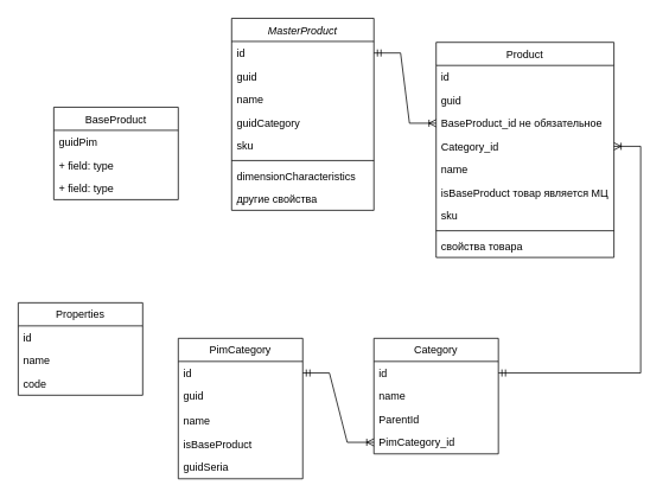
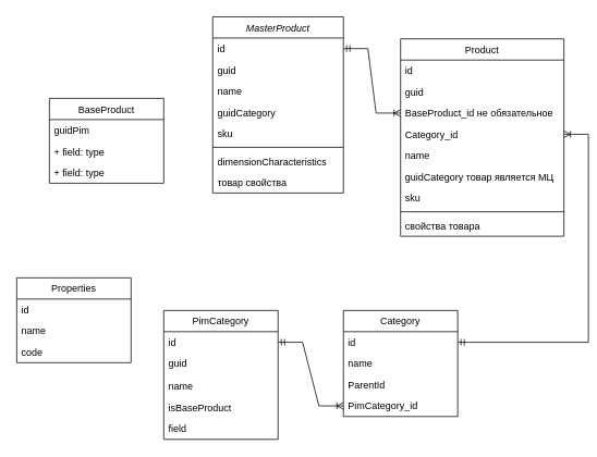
  <mxCell id="0" />
  <mxCell id="1" parent="0" />
  <mxCell id="2" value="MasterProduct" style="swimlane;fontStyle=2;align=center;verticalAlign=top;childLayout=stackLayout;horizontal=1;startSize=26;horizontalStack=0;resizeParent=1;resizeLast=0;collapsible=1;marginBottom=0;rounded=0;shadow=0;strokeWidth=1;" parent="1" vertex="1"><mxGeometry x="260" y="20" width="160" height="216" as="geometry"><mxRectangle x="230" y="140" width="160" height="26" as="alternateBounds" /></mxGeometry></mxCell>
  <mxCell id="3" value="id" style="text;align=left;verticalAlign=top;spacingLeft=4;spacingRight=4;overflow=hidden;rotatable=0;points=[[0,0.5],[1,0.5]];portConstraint=eastwest;" parent="2" vertex="1"><mxGeometry y="26" width="160" height="26" as="geometry" /></mxCell>
  <mxCell id="4" value="guid" style="text;align=left;verticalAlign=top;spacingLeft=4;spacingRight=4;overflow=hidden;rotatable=0;points=[[0,0.5],[1,0.5]];portConstraint=eastwest;" parent="2" vertex="1"><mxGeometry y="52" width="160" height="26" as="geometry" /></mxCell>
  <mxCell id="5" value="name" style="text;align=left;verticalAlign=top;spacingLeft=4;spacingRight=4;overflow=hidden;rotatable=0;points=[[0,0.5],[1,0.5]];portConstraint=eastwest;rounded=0;shadow=0;html=0;" parent="2" vertex="1"><mxGeometry y="78" width="160" height="26" as="geometry" /></mxCell>
  <mxCell id="6" value="guidCategory" style="text;align=left;verticalAlign=top;spacingLeft=4;spacingRight=4;overflow=hidden;rotatable=0;points=[[0,0.5],[1,0.5]];portConstraint=eastwest;rounded=0;shadow=0;html=0;" parent="2" vertex="1"><mxGeometry y="104" width="160" height="26" as="geometry" /></mxCell>
  <mxCell id="7" value="sku" style="text;align=left;verticalAlign=top;spacingLeft=4;spacingRight=4;overflow=hidden;rotatable=0;points=[[0,0.5],[1,0.5]];portConstraint=eastwest;rounded=0;shadow=0;html=0;" parent="2" vertex="1"><mxGeometry y="130" width="160" height="26" as="geometry" /></mxCell>
  <mxCell id="8" value="" style="line;html=1;strokeWidth=1;align=left;verticalAlign=middle;spacingTop=-1;spacingLeft=3;spacingRight=3;rotatable=0;labelPosition=right;points=[];portConstraint=eastwest;" parent="2" vertex="1"><mxGeometry y="156" width="160" height="8" as="geometry" /></mxCell>
  <mxCell id="9" value="dimensionCharacteristics" style="text;align=left;verticalAlign=top;spacingLeft=4;spacingRight=4;overflow=hidden;rotatable=0;points=[[0,0.5],[1,0.5]];portConstraint=eastwest;" parent="2" vertex="1"><mxGeometry y="164" width="160" height="26" as="geometry" /></mxCell>
- <mxCell id="10" value="другие свойства" style="text;align=left;verticalAlign=top;spacingLeft=4;spacingRight=4;overflow=hidden;rotatable=0;points=[[0,0.5],[1,0.5]];portConstraint=eastwest;" parent="2" vertex="1"><mxGeometry y="190" width="160" height="26" as="geometry" /></mxCell>
+ <mxCell id="10" value="товар свойства" style="text;align=left;verticalAlign=top;spacingLeft=4;spacingRight=4;overflow=hidden;rotatable=0;points=[[0,0.5],[1,0.5]];portConstraint=eastwest;" parent="2" vertex="1"><mxGeometry y="190" width="160" height="26" as="geometry" /></mxCell>
  <mxCell id="11" value="Product" style="swimlane;fontStyle=0;align=center;verticalAlign=top;childLayout=stackLayout;horizontal=1;startSize=26;horizontalStack=0;resizeParent=1;resizeLast=0;collapsible=1;marginBottom=0;rounded=0;shadow=0;strokeWidth=1;" parent="1" vertex="1"><mxGeometry x="490" y="47" width="200" height="242" as="geometry"><mxRectangle x="550" y="140" width="160" height="26" as="alternateBounds" /></mxGeometry></mxCell>
  <mxCell id="12" value="id" style="text;align=left;verticalAlign=top;spacingLeft=4;spacingRight=4;overflow=hidden;rotatable=0;points=[[0,0.5],[1,0.5]];portConstraint=eastwest;" parent="11" vertex="1"><mxGeometry y="26" width="200" height="26" as="geometry" /></mxCell>
  <mxCell id="13" value="guid" style="text;align=left;verticalAlign=top;spacingLeft=4;spacingRight=4;overflow=hidden;rotatable=0;points=[[0,0.5],[1,0.5]];portConstraint=eastwest;rounded=0;shadow=0;html=0;" parent="11" vertex="1"><mxGeometry y="52" width="200" height="26" as="geometry" /></mxCell>
  <mxCell id="14" value="BaseProduct_id не обязательное" style="text;align=left;verticalAlign=top;spacingLeft=4;spacingRight=4;overflow=hidden;rotatable=0;points=[[0,0.5],[1,0.5]];portConstraint=eastwest;rounded=0;shadow=0;html=0;" parent="11" vertex="1"><mxGeometry y="78" width="200" height="26" as="geometry" /></mxCell>
  <mxCell id="15" value="Category_id" style="text;align=left;verticalAlign=top;spacingLeft=4;spacingRight=4;overflow=hidden;rotatable=0;points=[[0,0.5],[1,0.5]];portConstraint=eastwest;rounded=0;shadow=0;html=0;" parent="11" vertex="1"><mxGeometry y="104" width="200" height="26" as="geometry" /></mxCell>
  <mxCell id="16" value="name" style="text;align=left;verticalAlign=top;spacingLeft=4;spacingRight=4;overflow=hidden;rotatable=0;points=[[0,0.5],[1,0.5]];portConstraint=eastwest;rounded=0;shadow=0;html=0;" parent="11" vertex="1"><mxGeometry y="130" width="200" height="26" as="geometry" /></mxCell>
- <mxCell id="17" value="isBaseProduct товар является МЦ" style="text;align=left;verticalAlign=top;spacingLeft=4;spacingRight=4;overflow=hidden;rotatable=0;points=[[0,0.5],[1,0.5]];portConstraint=eastwest;rounded=0;shadow=0;html=0;" vertex="1" parent="11"><mxGeometry y="156" width="200" height="26" as="geometry" /></mxCell>
+ <mxCell id="17" value="guidCategory товар является МЦ" style="text;align=left;verticalAlign=top;spacingLeft=4;spacingRight=4;overflow=hidden;rotatable=0;points=[[0,0.5],[1,0.5]];portConstraint=eastwest;rounded=0;shadow=0;html=0;" vertex="1" parent="11"><mxGeometry y="156" width="200" height="26" as="geometry" /></mxCell>
  <mxCell id="18" value="sku" style="text;align=left;verticalAlign=top;spacingLeft=4;spacingRight=4;overflow=hidden;rotatable=0;points=[[0,0.5],[1,0.5]];portConstraint=eastwest;rounded=0;shadow=0;html=0;" parent="11" vertex="1"><mxGeometry y="182" width="200" height="26" as="geometry" /></mxCell>
  <mxCell id="19" value="" style="line;html=1;strokeWidth=1;align=left;verticalAlign=middle;spacingTop=-1;spacingLeft=3;spacingRight=3;rotatable=0;labelPosition=right;points=[];portConstraint=eastwest;" parent="11" vertex="1"><mxGeometry y="208" width="200" height="8" as="geometry" /></mxCell>
  <mxCell id="20" value="свойства товара" style="text;align=left;verticalAlign=top;spacingLeft=4;spacingRight=4;overflow=hidden;rotatable=0;points=[[0,0.5],[1,0.5]];portConstraint=eastwest;" parent="11" vertex="1"><mxGeometry y="216" width="200" height="26" as="geometry" /></mxCell>
  <mxCell id="21" value="PimCategory" style="swimlane;fontStyle=0;childLayout=stackLayout;horizontal=1;startSize=26;fillColor=none;horizontalStack=0;resizeParent=1;resizeParentMax=0;resizeLast=0;collapsible=1;marginBottom=0;" vertex="1" parent="1"><mxGeometry x="200" y="380" width="140" height="158" as="geometry" /></mxCell>
  <mxCell id="22" value="id" style="text;strokeColor=none;fillColor=none;align=left;verticalAlign=top;spacingLeft=4;spacingRight=4;overflow=hidden;rotatable=0;points=[[0,0.5],[1,0.5]];portConstraint=eastwest;" vertex="1" parent="21"><mxGeometry y="26" width="140" height="26" as="geometry" /></mxCell>
  <mxCell id="23" value="guid" style="text;strokeColor=none;fillColor=none;align=left;verticalAlign=top;spacingLeft=4;spacingRight=4;overflow=hidden;rotatable=0;points=[[0,0.5],[1,0.5]];portConstraint=eastwest;" vertex="1" parent="21"><mxGeometry y="52" width="140" height="28" as="geometry" /></mxCell>
  <mxCell id="24" value="name" style="text;strokeColor=none;fillColor=none;align=left;verticalAlign=top;spacingLeft=4;spacingRight=4;overflow=hidden;rotatable=0;points=[[0,0.5],[1,0.5]];portConstraint=eastwest;" vertex="1" parent="21"><mxGeometry y="80" width="140" height="26" as="geometry" /></mxCell>
  <mxCell id="25" value="isBaseProduct" style="text;strokeColor=none;fillColor=none;align=left;verticalAlign=top;spacingLeft=4;spacingRight=4;overflow=hidden;rotatable=0;points=[[0,0.5],[1,0.5]];portConstraint=eastwest;" vertex="1" parent="21"><mxGeometry y="106" width="140" height="26" as="geometry" /></mxCell>
- <mxCell id="26" value="guidSeria" style="text;strokeColor=none;fillColor=none;align=left;verticalAlign=top;spacingLeft=4;spacingRight=4;overflow=hidden;rotatable=0;points=[[0,0.5],[1,0.5]];portConstraint=eastwest;" vertex="1" parent="21"><mxGeometry y="132" width="140" height="26" as="geometry" /></mxCell>
+ <mxCell id="26" value="field" style="text;strokeColor=none;fillColor=none;align=left;verticalAlign=top;spacingLeft=4;spacingRight=4;overflow=hidden;rotatable=0;points=[[0,0.5],[1,0.5]];portConstraint=eastwest;" vertex="1" parent="21"><mxGeometry y="132" width="140" height="26" as="geometry" /></mxCell>
  <mxCell id="27" value="Category" style="swimlane;fontStyle=0;childLayout=stackLayout;horizontal=1;startSize=26;fillColor=none;horizontalStack=0;resizeParent=1;resizeParentMax=0;resizeLast=0;collapsible=1;marginBottom=0;" vertex="1" parent="1"><mxGeometry x="420" y="380" width="140" height="130" as="geometry" /></mxCell>
  <mxCell id="28" value="id" style="text;strokeColor=none;fillColor=none;align=left;verticalAlign=top;spacingLeft=4;spacingRight=4;overflow=hidden;rotatable=0;points=[[0,0.5],[1,0.5]];portConstraint=eastwest;" vertex="1" parent="27"><mxGeometry y="26" width="140" height="26" as="geometry" /></mxCell>
  <mxCell id="29" value="name" style="text;strokeColor=none;fillColor=none;align=left;verticalAlign=top;spacingLeft=4;spacingRight=4;overflow=hidden;rotatable=0;points=[[0,0.5],[1,0.5]];portConstraint=eastwest;" vertex="1" parent="27"><mxGeometry y="52" width="140" height="26" as="geometry" /></mxCell>
  <mxCell id="30" value="ParentId" style="text;strokeColor=none;fillColor=none;align=left;verticalAlign=top;spacingLeft=4;spacingRight=4;overflow=hidden;rotatable=0;points=[[0,0.5],[1,0.5]];portConstraint=eastwest;" vertex="1" parent="27"><mxGeometry y="78" width="140" height="26" as="geometry" /></mxCell>
  <mxCell id="31" value="PimCategory_id" style="text;strokeColor=none;fillColor=none;align=left;verticalAlign=top;spacingLeft=4;spacingRight=4;overflow=hidden;rotatable=0;points=[[0,0.5],[1,0.5]];portConstraint=eastwest;" vertex="1" parent="27"><mxGeometry y="104" width="140" height="26" as="geometry" /></mxCell>
  <mxCell id="32" value="" style="edgeStyle=entityRelationEdgeStyle;fontSize=12;html=1;endArrow=ERoneToMany;startArrow=ERmandOne;rounded=0;exitX=1;exitY=0.5;exitDx=0;exitDy=0;entryX=0;entryY=0.5;entryDx=0;entryDy=0;" edge="1" parent="1" source="22" target="31"><mxGeometry width="100" height="100" relative="1" as="geometry"><mxPoint x="320" y="590" as="sourcePoint" /><mxPoint x="420" y="490" as="targetPoint" /></mxGeometry></mxCell>
  <mxCell id="33" value="" style="edgeStyle=entityRelationEdgeStyle;fontSize=12;html=1;endArrow=ERoneToMany;startArrow=ERmandOne;rounded=0;exitX=1;exitY=0.5;exitDx=0;exitDy=0;entryX=0;entryY=0.5;entryDx=0;entryDy=0;" edge="1" parent="1" source="3" target="14"><mxGeometry width="100" height="100" relative="1" as="geometry"><mxPoint x="380" y="340" as="sourcePoint" /><mxPoint x="480" y="240" as="targetPoint" /></mxGeometry></mxCell>
  <mxCell id="34" value="" style="edgeStyle=entityRelationEdgeStyle;fontSize=12;html=1;endArrow=ERoneToMany;startArrow=ERmandOne;rounded=0;exitX=1;exitY=0.5;exitDx=0;exitDy=0;" edge="1" parent="1" source="28" target="15"><mxGeometry width="100" height="100" relative="1" as="geometry"><mxPoint x="380" y="340" as="sourcePoint" /><mxPoint x="480" y="240" as="targetPoint" /></mxGeometry></mxCell>
  <mxCell id="35" value="Properties" style="swimlane;fontStyle=0;childLayout=stackLayout;horizontal=1;startSize=26;fillColor=none;horizontalStack=0;resizeParent=1;resizeParentMax=0;resizeLast=0;collapsible=1;marginBottom=0;" vertex="1" parent="1"><mxGeometry y="340" width="140" height="104" as="geometry" x="20" /></mxCell>
  <mxCell id="36" value="id" style="text;strokeColor=none;fillColor=none;align=left;verticalAlign=top;spacingLeft=4;spacingRight=4;overflow=hidden;rotatable=0;points=[[0,0.5],[1,0.5]];portConstraint=eastwest;" vertex="1" parent="35"><mxGeometry y="26" width="140" height="26" as="geometry" /></mxCell>
  <mxCell id="37" value="name" style="text;strokeColor=none;fillColor=none;align=left;verticalAlign=top;spacingLeft=4;spacingRight=4;overflow=hidden;rotatable=0;points=[[0,0.5],[1,0.5]];portConstraint=eastwest;" vertex="1" parent="35"><mxGeometry y="52" width="140" height="26" as="geometry" /></mxCell>
  <mxCell id="38" value="code" style="text;strokeColor=none;fillColor=none;align=left;verticalAlign=top;spacingLeft=4;spacingRight=4;overflow=hidden;rotatable=0;points=[[0,0.5],[1,0.5]];portConstraint=eastwest;" vertex="1" parent="35"><mxGeometry y="78" width="140" height="26" as="geometry" /></mxCell>
  <mxCell id="39" value="BaseProduct" style="swimlane;fontStyle=0;childLayout=stackLayout;horizontal=1;startSize=26;fillColor=none;horizontalStack=0;resizeParent=1;resizeParentMax=0;resizeLast=0;collapsible=1;marginBottom=0;" vertex="1" parent="1"><mxGeometry x="60" y="120" width="140" height="104" as="geometry" /></mxCell>
  <mxCell id="40" value="guidPim" style="text;strokeColor=none;fillColor=none;align=left;verticalAlign=top;spacingLeft=4;spacingRight=4;overflow=hidden;rotatable=0;points=[[0,0.5],[1,0.5]];portConstraint=eastwest;" vertex="1" parent="39"><mxGeometry y="26" width="140" height="26" as="geometry" /></mxCell>
  <mxCell id="41" value="+ field: type" style="text;strokeColor=none;fillColor=none;align=left;verticalAlign=top;spacingLeft=4;spacingRight=4;overflow=hidden;rotatable=0;points=[[0,0.5],[1,0.5]];portConstraint=eastwest;" vertex="1" parent="39"><mxGeometry y="52" width="140" height="26" as="geometry" /></mxCell>
  <mxCell id="42" value="+ field: type" style="text;strokeColor=none;fillColor=none;align=left;verticalAlign=top;spacingLeft=4;spacingRight=4;overflow=hidden;rotatable=0;points=[[0,0.5],[1,0.5]];portConstraint=eastwest;" vertex="1" parent="39"><mxGeometry y="78" width="140" height="26" as="geometry" /></mxCell>
